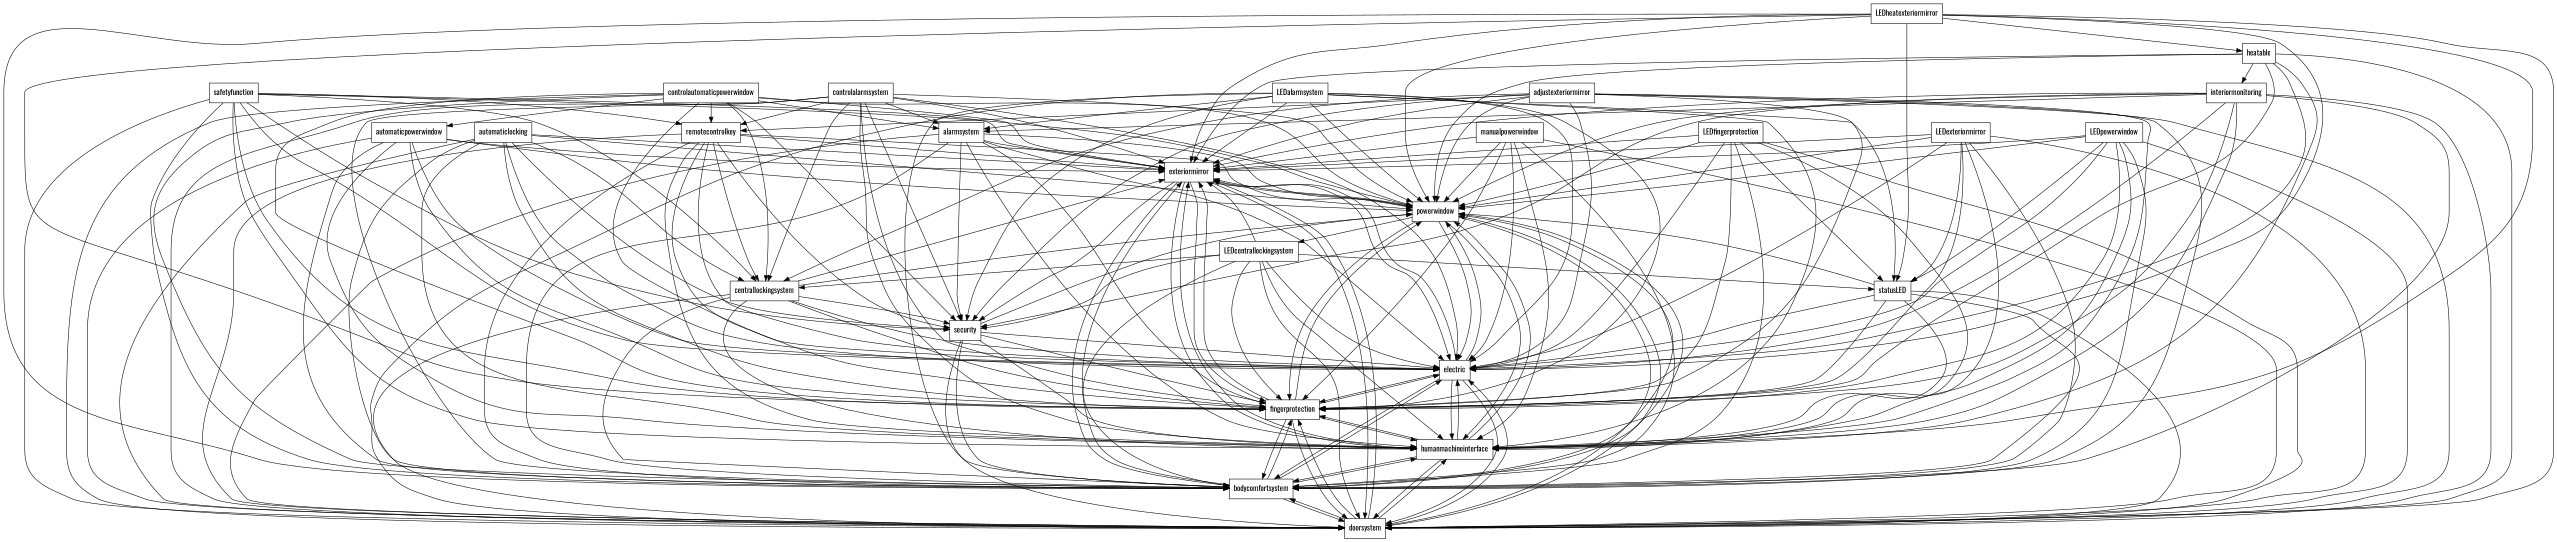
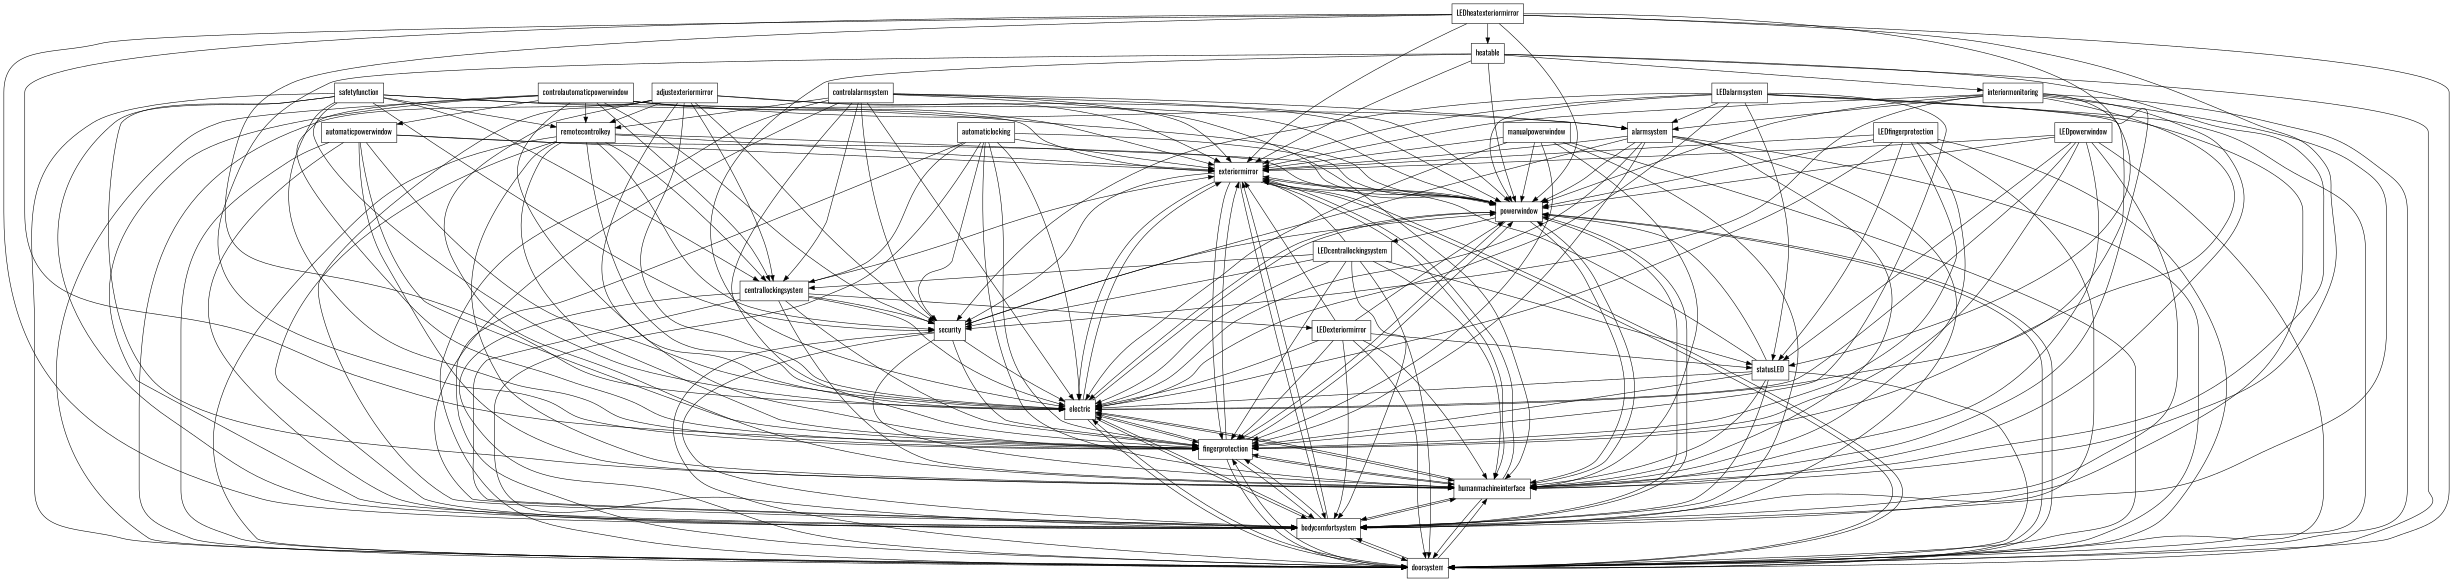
  digraph {
    fontname=Oswald
    rankdir=TB
    node [fontname=Oswald shape=box]
    edge [arrowhead=normal fontname=Oswald]
    n1 [label=exteriormirror]
    n2 [label=powerwindow]
    n3 [label=doorsystem]
    n4 [label=bodycomfortsystem]
    n5 [label=humanmachineinterface]
    n6 [label=fingerprotection]
    n7 [label=electric]
    n8 [label=security]
    n9 [label=LEDcentrallockingsystem]
    n10 [label=controlautomaticpowerwindow]
    n11 [label=remotecontrolkey]
    n12 [label=centrallockingsystem]
    n13 [label=automaticpowerwindow]
    n14 [label=alarmsystem]
    n15 [label=LEDalarmsystem]
    n16 [label=statusLED]
    n17 [label=LEDheatexteriormirror]
    n18 [label=heatable]
    n19 [label=interiormonitoring]
    n20 [label=safetyfunction]
    n21 [label=controlalarmsystem]
    n22 [label=LEDfingerprotection]
    n23 [label=adjustexteriormirror]
    n24 [label=automaticlocking]
    n25 [label=LEDpowerwindow]
    n26 [label=manualpowerwindow]
    n27 [label=LEDexteriormirror]
    n1 -> n2
    n1 -> n3
    n1 -> n4
    n1 -> n5
    n1 -> n6
    n1 -> n7
    n1 -> n8
    n2 -> n1
    n2 -> n3
    n2 -> n4
    n2 -> n5
    n2 -> n6
    n2 -> n7
    n2 -> n9
    n3 -> n1
    n3 -> n2
    n3 -> n4
    n3 -> n5
    n3 -> n6
    n3 -> n7
    n4 -> n1
    n4 -> n2
    n4 -> n3
    n4 -> n5
    n4 -> n6
    n4 -> n7
    n5 -> n1
    n5 -> n2
    n5 -> n3
    n5 -> n4
    n5 -> n6
    n5 -> n7
    n6 -> n1
    n6 -> n2
    n6 -> n3
    n6 -> n4
    n6 -> n5
    n6 -> n7
    n7 -> n1
    n7 -> n2
    n7 -> n3
    n7 -> n4
    n7 -> n5
    n7 -> n6
    n8 -> n2
    n8 -> n3
    n8 -> n4
    n8 -> n5
    n8 -> n6
    n8 -> n7
    n9 -> n1
    n9 -> n3
    n9 -> n4
    n9 -> n5
    n9 -> n6
    n9 -> n7
    n9 -> n8
    n9 -> n12
    n9 -> n16
    n10 -> n1
    n10 -> n2
    n10 -> n3
    n10 -> n4
    n10 -> n6
    n10 -> n7
    n10 -> n8
    n10 -> n11
    n10 -> n12
    n10 -> n13
    n10 -> n14
    n11 -> n1
    n11 -> n2
    n11 -> n3
    n11 -> n4
    n11 -> n5
    n11 -> n6
    n11 -> n7
    n11 -> n8
    n11 -> n12
    n12 -> n1
-   n12 -> n2
+   n12 -> n27
    n12 -> n3
    n12 -> n4
    n12 -> n5
    n12 -> n6
    n12 -> n7
    n12 -> n8
    n13 -> n1
    n13 -> n2
    n13 -> n3
    n13 -> n4
    n13 -> n5
    n13 -> n6
    n13 -> n7
    n14 -> n1
    n14 -> n2
    n14 -> n3
    n14 -> n4
    n14 -> n5
    n14 -> n6
    n14 -> n7
    n14 -> n8
    n15 -> n1
    n15 -> n2
    n15 -> n3
    n15 -> n4
    n15 -> n5
    n15 -> n6
    n15 -> n7
    n15 -> n8
    n15 -> n14
    n15 -> n16
+   n16 -> n1
    n16 -> n2
    n16 -> n3
    n16 -> n4
    n16 -> n5
    n16 -> n6
    n16 -> n7
    n17 -> n1
    n17 -> n2
    n17 -> n3
    n17 -> n4
    n17 -> n5
    n17 -> n6
    n17 -> n7
    n17 -> n16
    n17 -> n18
    n18 -> n1
    n18 -> n2
    n18 -> n3
    n18 -> n5
    n18 -> n6
    n18 -> n7
    n18 -> n19
    n19 -> n1
    n19 -> n2
    n19 -> n3
    n19 -> n4
    n19 -> n5
    n19 -> n6
    n19 -> n7
    n19 -> n8
    n19 -> n14
    n20 -> n1
    n20 -> n2
    n20 -> n3
    n20 -> n4
    n20 -> n5
    n20 -> n6
    n20 -> n7
    n20 -> n8
    n20 -> n11
    n20 -> n12
    n21 -> n1
    n21 -> n2
    n21 -> n3
    n21 -> n4
    n21 -> n5
    n21 -> n6
    n21 -> n7
    n21 -> n8
    n21 -> n11
    n21 -> n12
    n21 -> n14
    n22 -> n1
    n22 -> n2
    n22 -> n3
    n22 -> n4
    n22 -> n5
    n22 -> n6
    n22 -> n7
    n22 -> n16
    n23 -> n1
    n23 -> n2
    n23 -> n3
    n23 -> n4
    n23 -> n5
    n23 -> n6
    n23 -> n7
    n23 -> n8
    n23 -> n11
    n23 -> n12
    n24 -> n1
    n24 -> n2
    n24 -> n3
    n24 -> n4
    n24 -> n5
    n24 -> n6
    n24 -> n7
    n24 -> n8
    n24 -> n12
    n25 -> n1
    n25 -> n2
    n25 -> n3
    n25 -> n4
    n25 -> n5
    n25 -> n6
    n25 -> n7
    n25 -> n16
    n26 -> n1
    n26 -> n2
    n26 -> n3
    n26 -> n4
    n26 -> n5
    n26 -> n6
    n26 -> n7
    n27 -> n1
    n27 -> n2
    n27 -> n3
    n27 -> n4
    n27 -> n5
    n27 -> n6
    n27 -> n7
    n27 -> n16
  }
